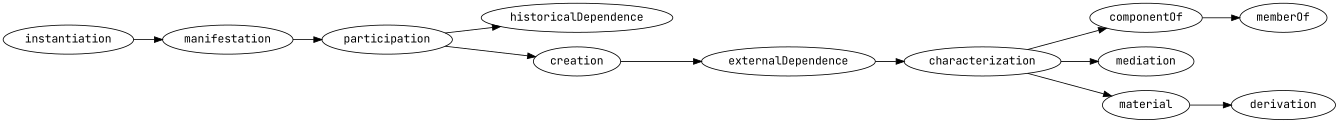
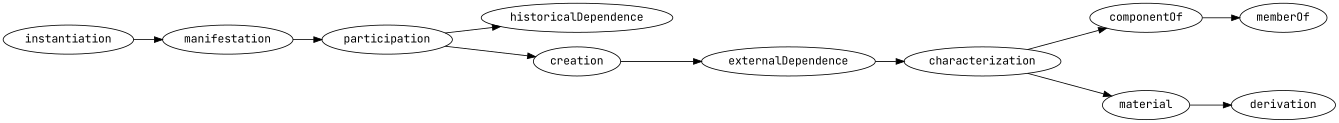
  strict digraph {
    fontname="JetBrains Mono"
    rankdir=LR
    node [fontname="JetBrains Mono"]
    edge [fontname="JetBrains Mono"]
    instantiation
    manifestation
    participation
    historicalDependence
    creation
    externalDependence
    characterization
    componentOf
-   mediation
    material
    memberOf
    derivation
    instantiation -> manifestation
    manifestation -> participation
    participation -> historicalDependence
    participation -> creation
    creation -> externalDependence
    externalDependence -> characterization
    characterization -> componentOf
-   characterization -> mediation
    characterization -> material
    componentOf -> memberOf
    material -> derivation
  }
